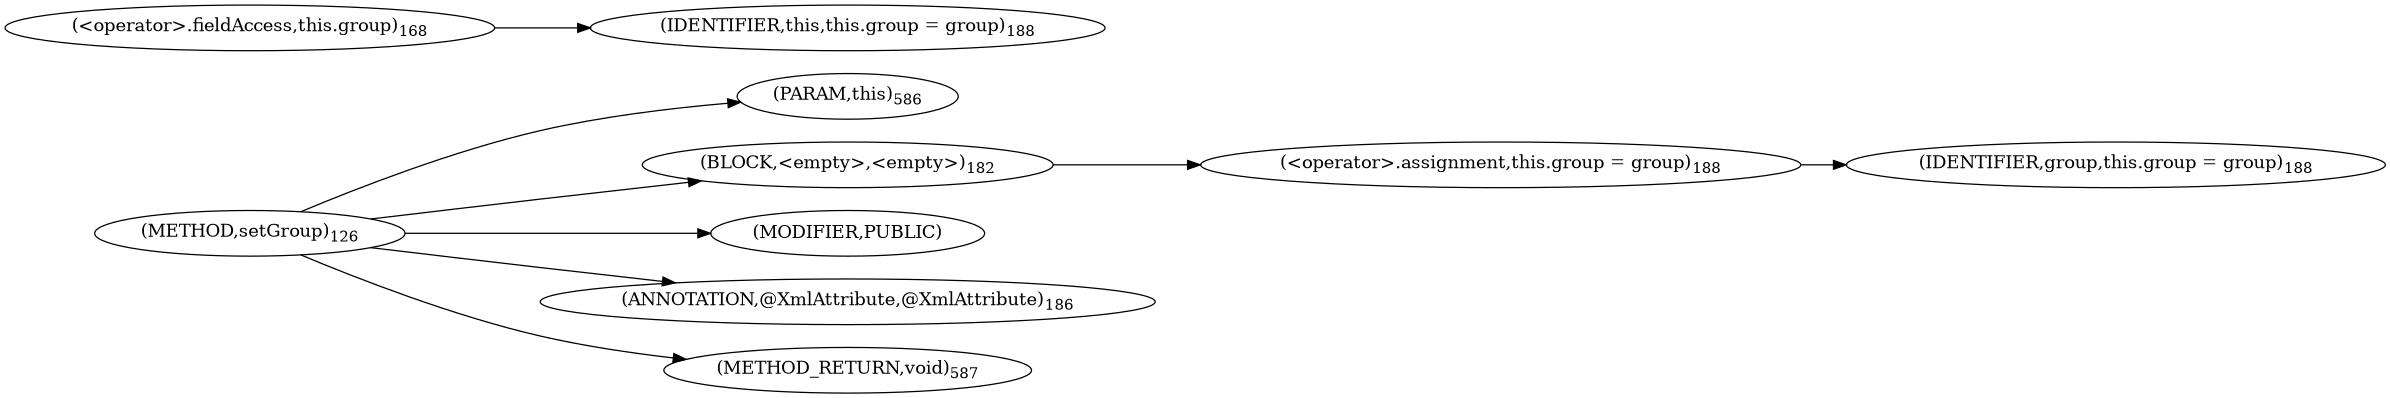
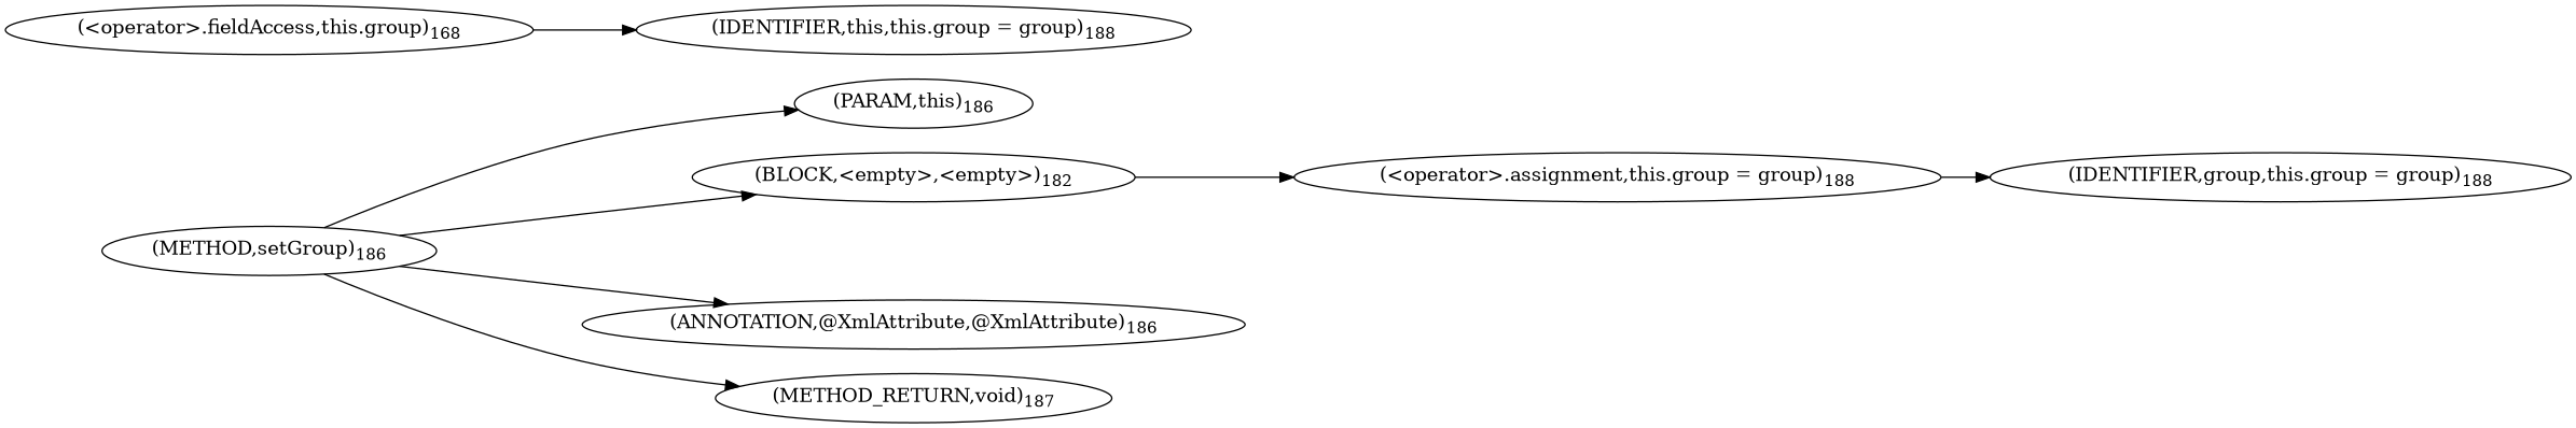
  digraph {
    rankdir=LR
-   n1 [label=<(METHOD,setGroup)<SUB>126</SUB>>]
-   n2 [label=<(PARAM,this)<SUB>586</SUB>>]
+   n1 [label=<(METHOD,setGroup)<SUB>186</SUB>>]
+   n2 [label=<(PARAM,this)<SUB>186</SUB>>]
    n3 [label=<(BLOCK,&lt;empty&gt;,&lt;empty&gt;)<SUB>182</SUB>>]
-   n4 [label=<(MODIFIER,PUBLIC)>]
    n5 [label=<(ANNOTATION,@XmlAttribute,@XmlAttribute)<SUB>186</SUB>>]
-   n6 [label=<(METHOD_RETURN,void)<SUB>587</SUB>>]
+   n6 [label=<(METHOD_RETURN,void)<SUB>187</SUB>>]
    n7 [label=<(&lt;operator&gt;.assignment,this.group = group)<SUB>188</SUB>>]
    n8 [label=<(IDENTIFIER,group,this.group = group)<SUB>188</SUB>>]
    n9 [label=<(&lt;operator&gt;.fieldAccess,this.group)<SUB>168</SUB>>]
    n10 [label=<(IDENTIFIER,this,this.group = group)<SUB>188</SUB>>]
    n1 -> n2
    n1 -> n3
-   n1 -> n4
    n1 -> n5
    n1 -> n6
    n3 -> n7
    n7 -> n8
    n9 -> n10
  }
